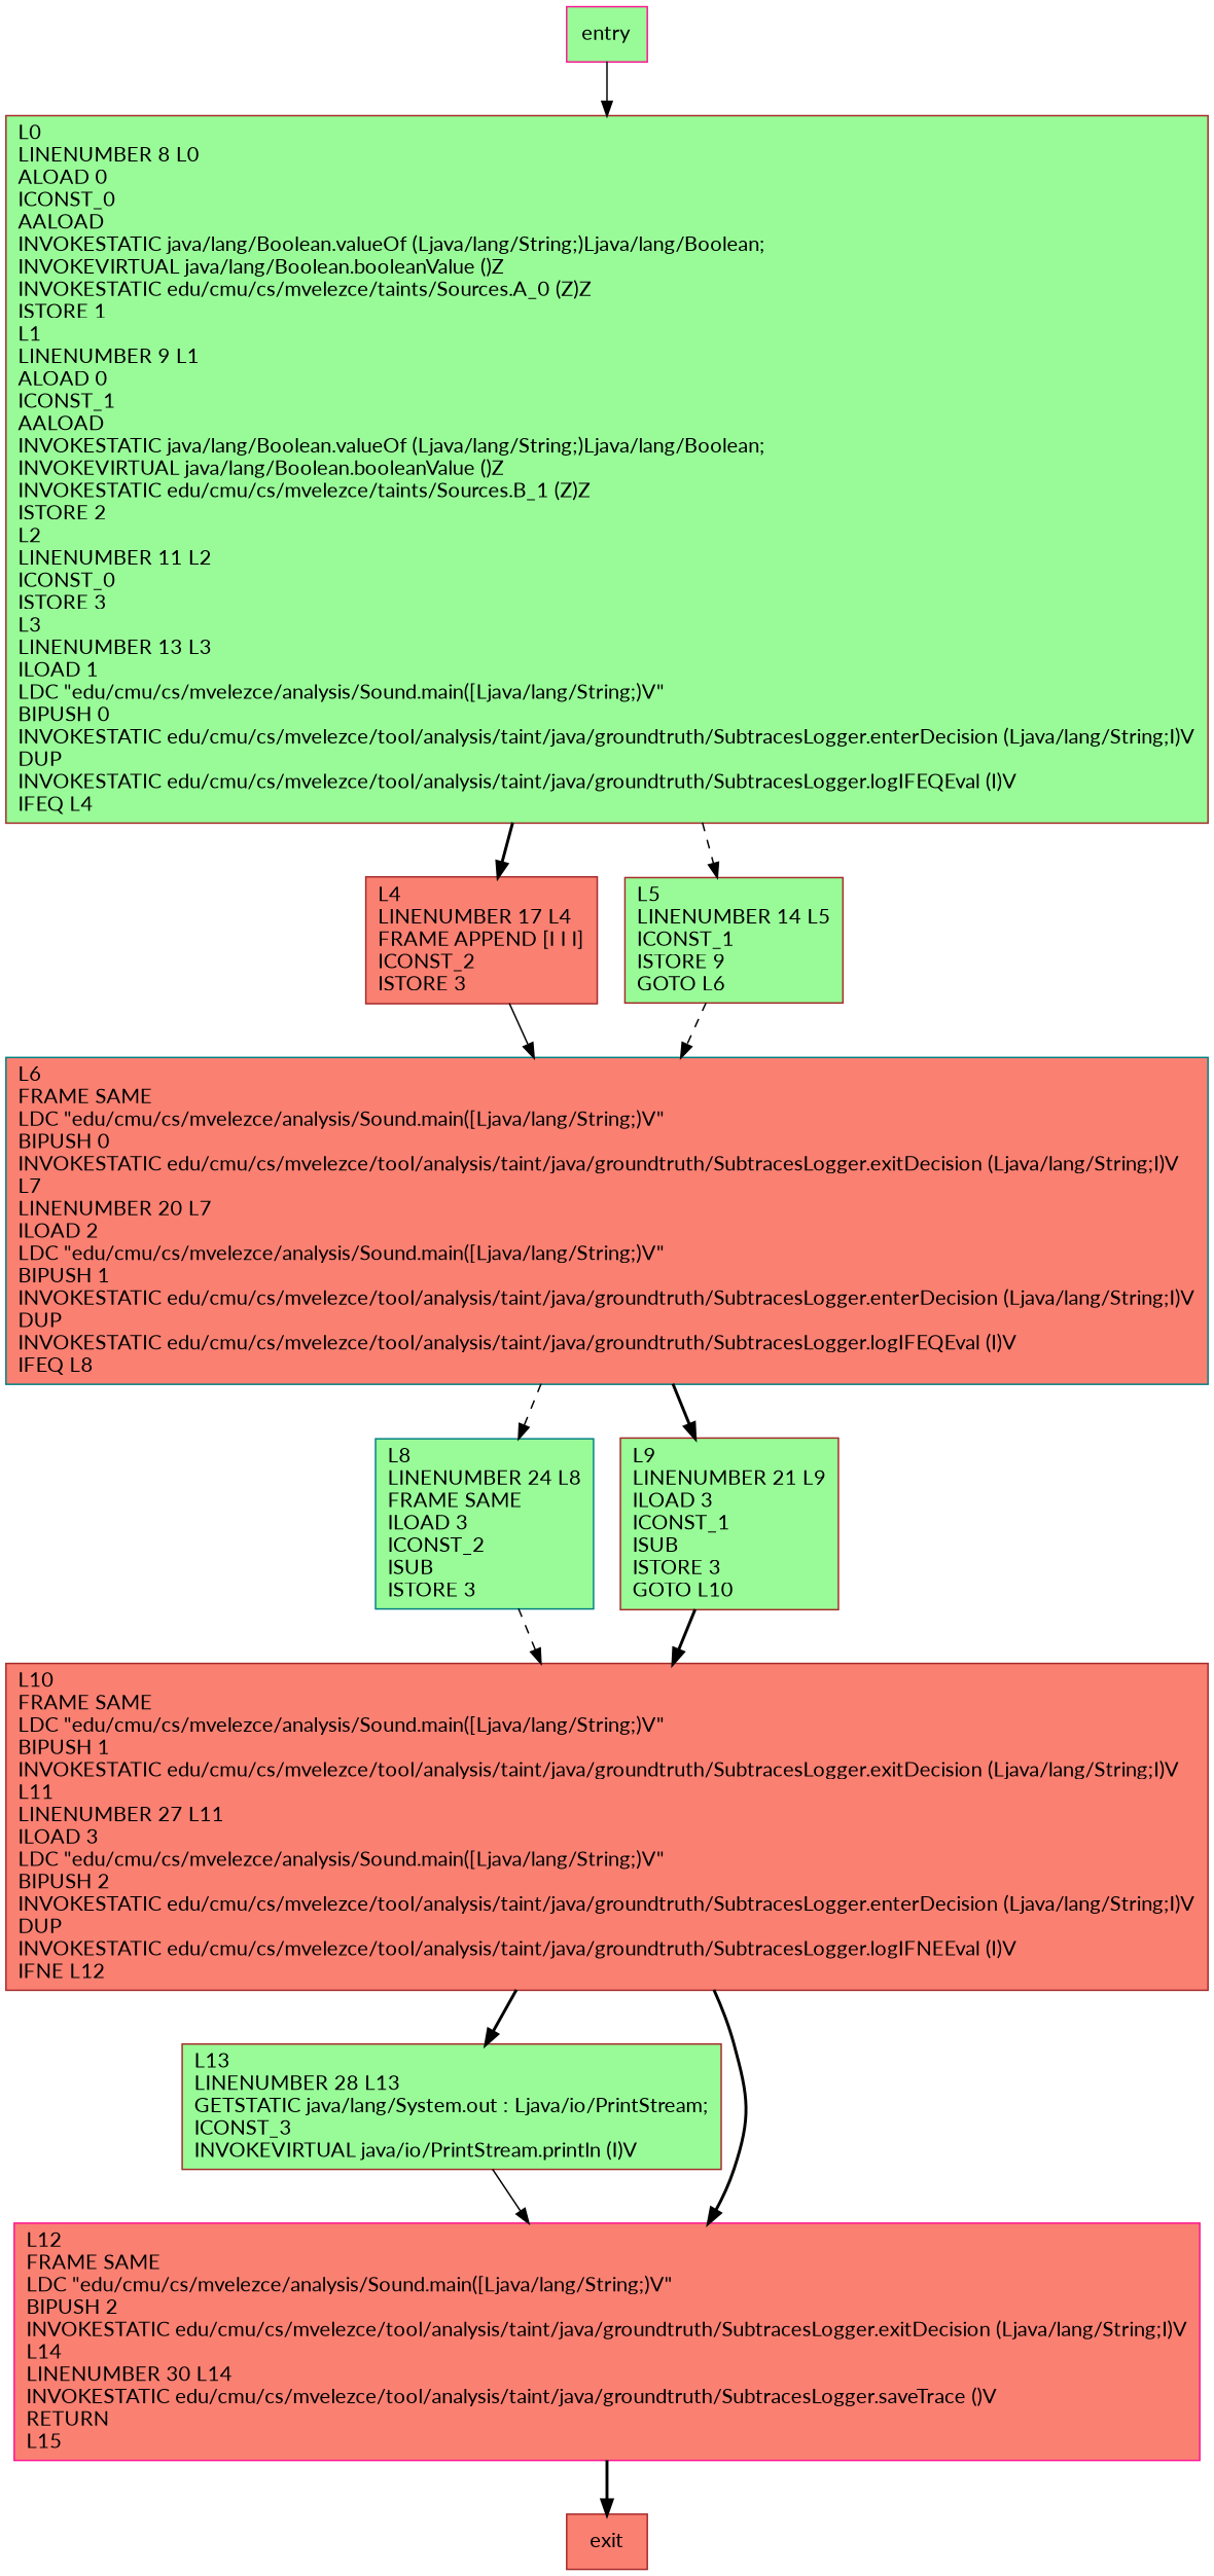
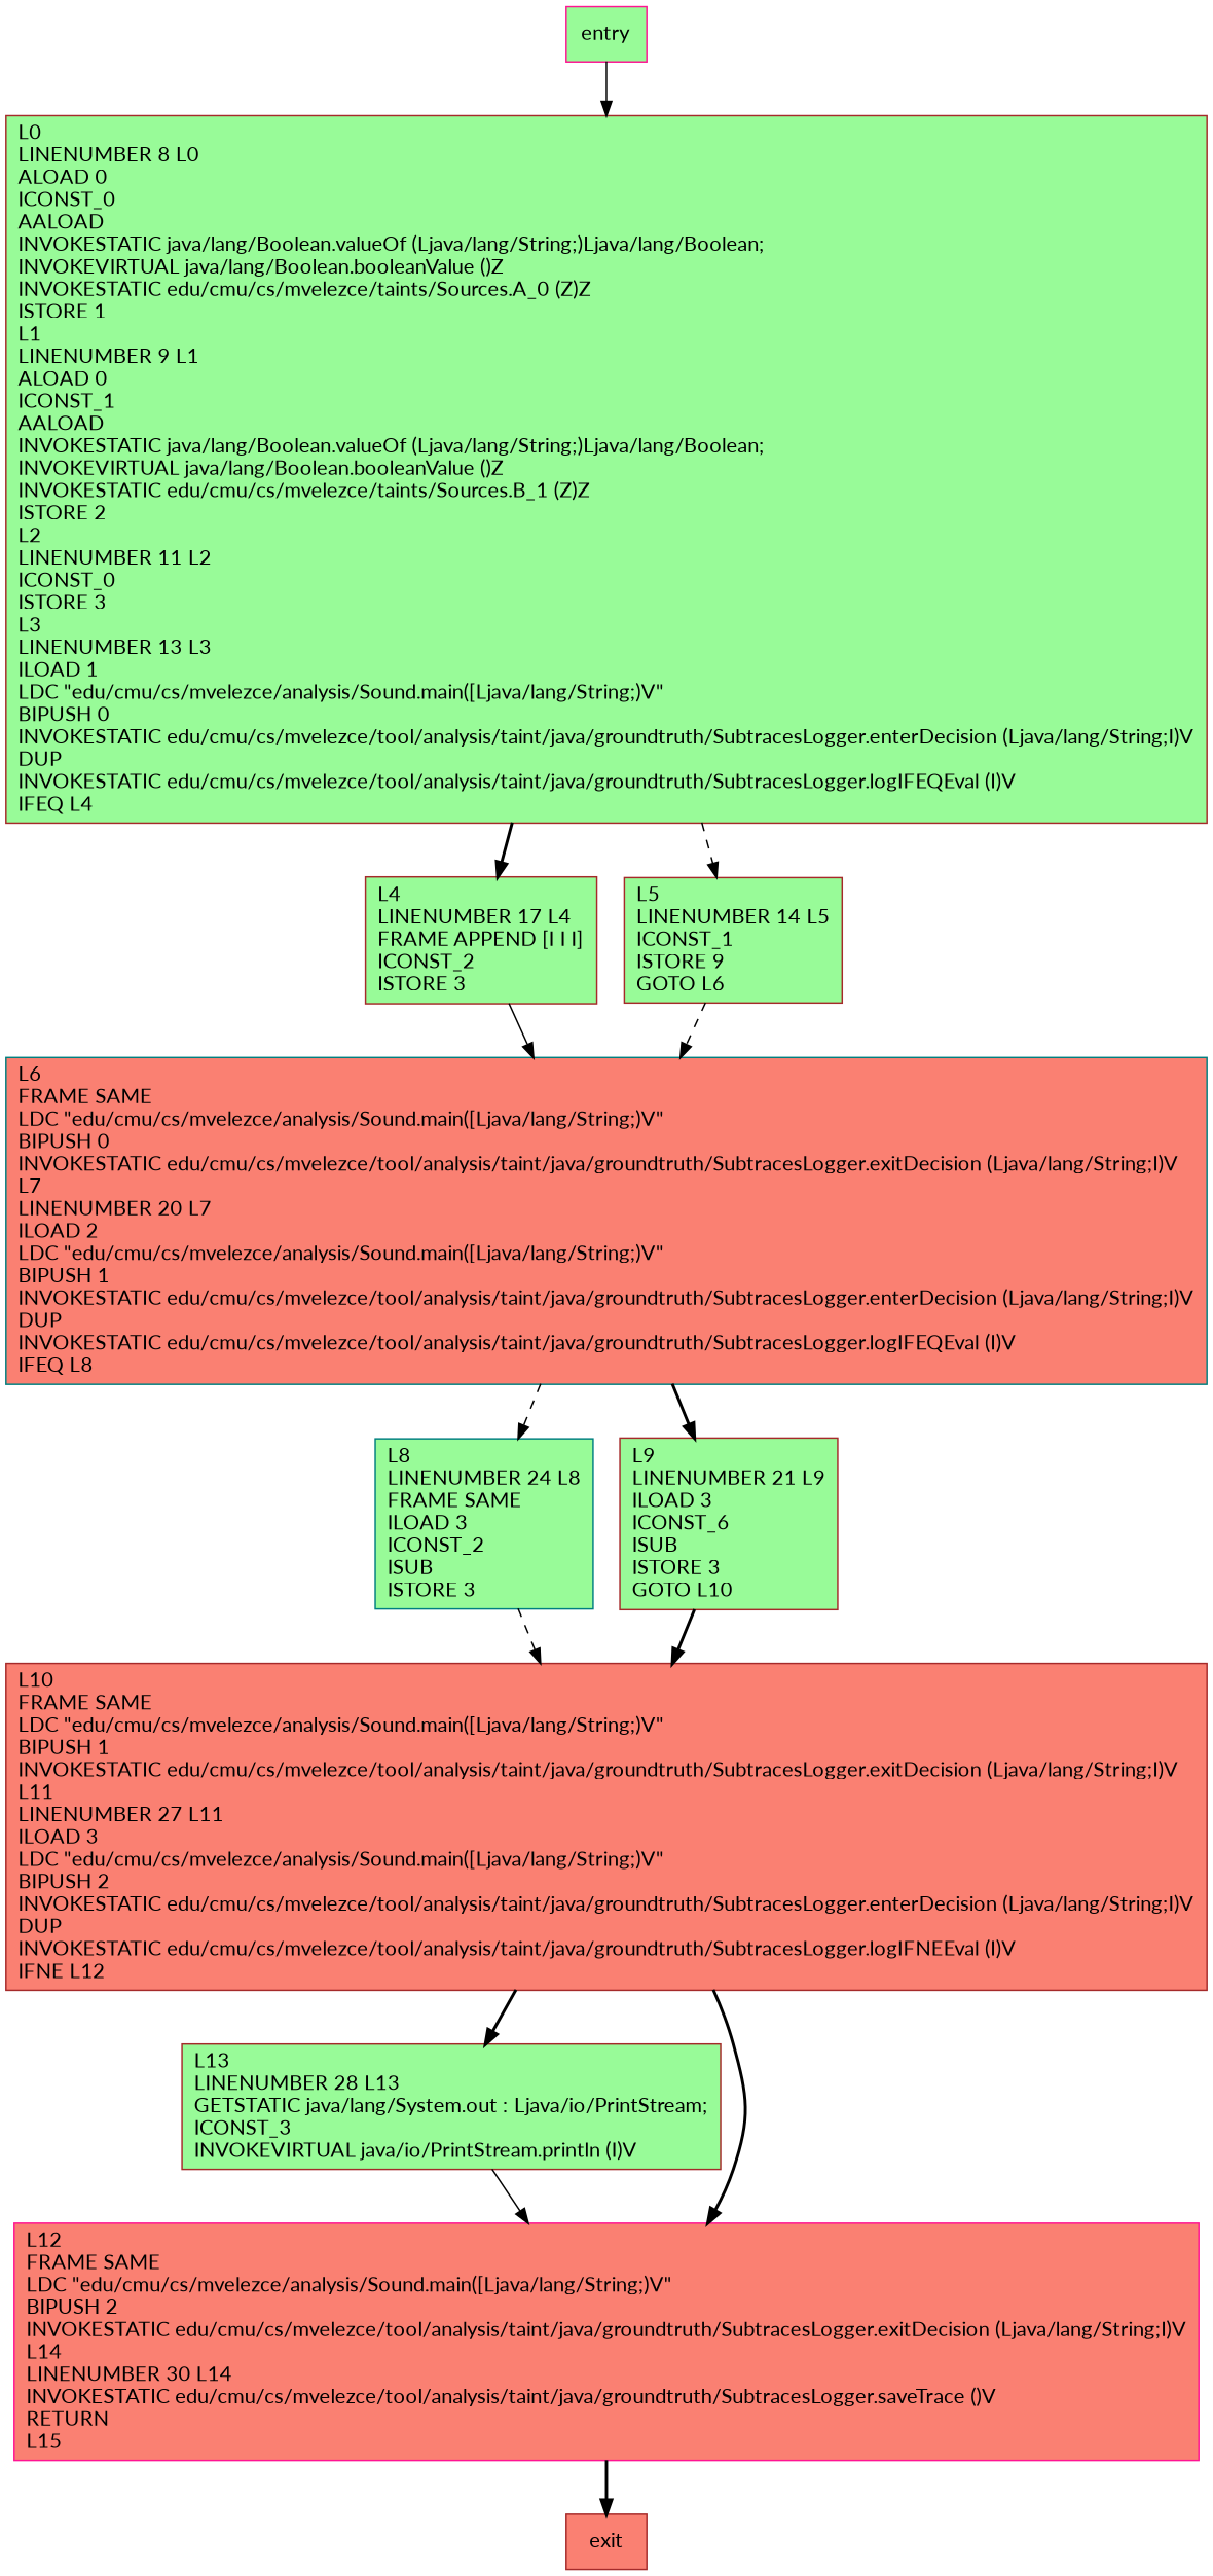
  digraph {
    fontname=Lato
    node [color=brown fillcolor=palegreen fontname=Lato shape=record style=filled]
    edge [fontname=Lato style=bold]
    n1 [label="L13\lLINENUMBER 28 L13\lGETSTATIC java/lang/System.out : Ljava/io/PrintStream;\lICONST_3\lINVOKEVIRTUAL java/io/PrintStream.println (I)V\l"]
    n2 [color=deeppink fillcolor=salmon label="L12\lFRAME SAME\lLDC \"edu/cmu/cs/mvelezce/analysis/Sound.main([Ljava/lang/String;)V\"\lBIPUSH 2\lINVOKESTATIC edu/cmu/cs/mvelezce/tool/analysis/taint/java/groundtruth/SubtracesLogger.exitDecision (Ljava/lang/String;I)V\lL14\lLINENUMBER 30 L14\lINVOKESTATIC edu/cmu/cs/mvelezce/tool/analysis/taint/java/groundtruth/SubtracesLogger.saveTrace ()V\lRETURN\lL15\l"]
    exit [fillcolor=salmon]
    n4 [fillcolor=salmon label="L10\lFRAME SAME\lLDC \"edu/cmu/cs/mvelezce/analysis/Sound.main([Ljava/lang/String;)V\"\lBIPUSH 1\lINVOKESTATIC edu/cmu/cs/mvelezce/tool/analysis/taint/java/groundtruth/SubtracesLogger.exitDecision (Ljava/lang/String;I)V\lL11\lLINENUMBER 27 L11\lILOAD 3\lLDC \"edu/cmu/cs/mvelezce/analysis/Sound.main([Ljava/lang/String;)V\"\lBIPUSH 2\lINVOKESTATIC edu/cmu/cs/mvelezce/tool/analysis/taint/java/groundtruth/SubtracesLogger.enterDecision (Ljava/lang/String;I)V\lDUP\lINVOKESTATIC edu/cmu/cs/mvelezce/tool/analysis/taint/java/groundtruth/SubtracesLogger.logIFNEEval (I)V\lIFNE L12\l"]
    n5 [label="L0\lLINENUMBER 8 L0\lALOAD 0\lICONST_0\lAALOAD\lINVOKESTATIC java/lang/Boolean.valueOf (Ljava/lang/String;)Ljava/lang/Boolean;\lINVOKEVIRTUAL java/lang/Boolean.booleanValue ()Z\lINVOKESTATIC edu/cmu/cs/mvelezce/taints/Sources.A_0 (Z)Z\lISTORE 1\lL1\lLINENUMBER 9 L1\lALOAD 0\lICONST_1\lAALOAD\lINVOKESTATIC java/lang/Boolean.valueOf (Ljava/lang/String;)Ljava/lang/Boolean;\lINVOKEVIRTUAL java/lang/Boolean.booleanValue ()Z\lINVOKESTATIC edu/cmu/cs/mvelezce/taints/Sources.B_1 (Z)Z\lISTORE 2\lL2\lLINENUMBER 11 L2\lICONST_0\lISTORE 3\lL3\lLINENUMBER 13 L3\lILOAD 1\lLDC \"edu/cmu/cs/mvelezce/analysis/Sound.main([Ljava/lang/String;)V\"\lBIPUSH 0\lINVOKESTATIC edu/cmu/cs/mvelezce/tool/analysis/taint/java/groundtruth/SubtracesLogger.enterDecision (Ljava/lang/String;I)V\lDUP\lINVOKESTATIC edu/cmu/cs/mvelezce/tool/analysis/taint/java/groundtruth/SubtracesLogger.logIFEQEval (I)V\lIFEQ L4\l"]
-   n6 [fillcolor=salmon label="L4\lLINENUMBER 17 L4\lFRAME APPEND [I I I]\lICONST_2\lISTORE 3\l"]
+   n6 [label="L4\lLINENUMBER 17 L4\lFRAME APPEND [I I I]\lICONST_2\lISTORE 3\l"]
    n7 [label="L5\lLINENUMBER 14 L5\lICONST_1\lISTORE 9\lGOTO L6\l"]
    n8 [color=teal fillcolor=salmon label="L6\lFRAME SAME\lLDC \"edu/cmu/cs/mvelezce/analysis/Sound.main([Ljava/lang/String;)V\"\lBIPUSH 0\lINVOKESTATIC edu/cmu/cs/mvelezce/tool/analysis/taint/java/groundtruth/SubtracesLogger.exitDecision (Ljava/lang/String;I)V\lL7\lLINENUMBER 20 L7\lILOAD 2\lLDC \"edu/cmu/cs/mvelezce/analysis/Sound.main([Ljava/lang/String;)V\"\lBIPUSH 1\lINVOKESTATIC edu/cmu/cs/mvelezce/tool/analysis/taint/java/groundtruth/SubtracesLogger.enterDecision (Ljava/lang/String;I)V\lDUP\lINVOKESTATIC edu/cmu/cs/mvelezce/tool/analysis/taint/java/groundtruth/SubtracesLogger.logIFEQEval (I)V\lIFEQ L8\l"]
    n9 [color=teal label="L8\lLINENUMBER 24 L8\lFRAME SAME\lILOAD 3\lICONST_2\lISUB\lISTORE 3\l"]
-   n10 [label="L9\lLINENUMBER 21 L9\lILOAD 3\lICONST_1\lISUB\lISTORE 3\lGOTO L10\l"]
+   n10 [label="L9\lLINENUMBER 21 L9\lILOAD 3\lICONST_6\lISUB\lISTORE 3\lGOTO L10\l"]
    entry [color=deeppink]
    n1 -> n2 [style=solid]
    n2 -> exit
    n4 -> n1
    n4 -> n2
    n5 -> n6
    n5 -> n7 [style=dashed]
    n6 -> n8 [style=solid]
    n7 -> n8 [style=dashed]
    n8 -> n9 [style=dashed]
    n8 -> n10
    n9 -> n4 [style=dashed]
    n10 -> n4
    entry -> n5 [style=solid]
  }
